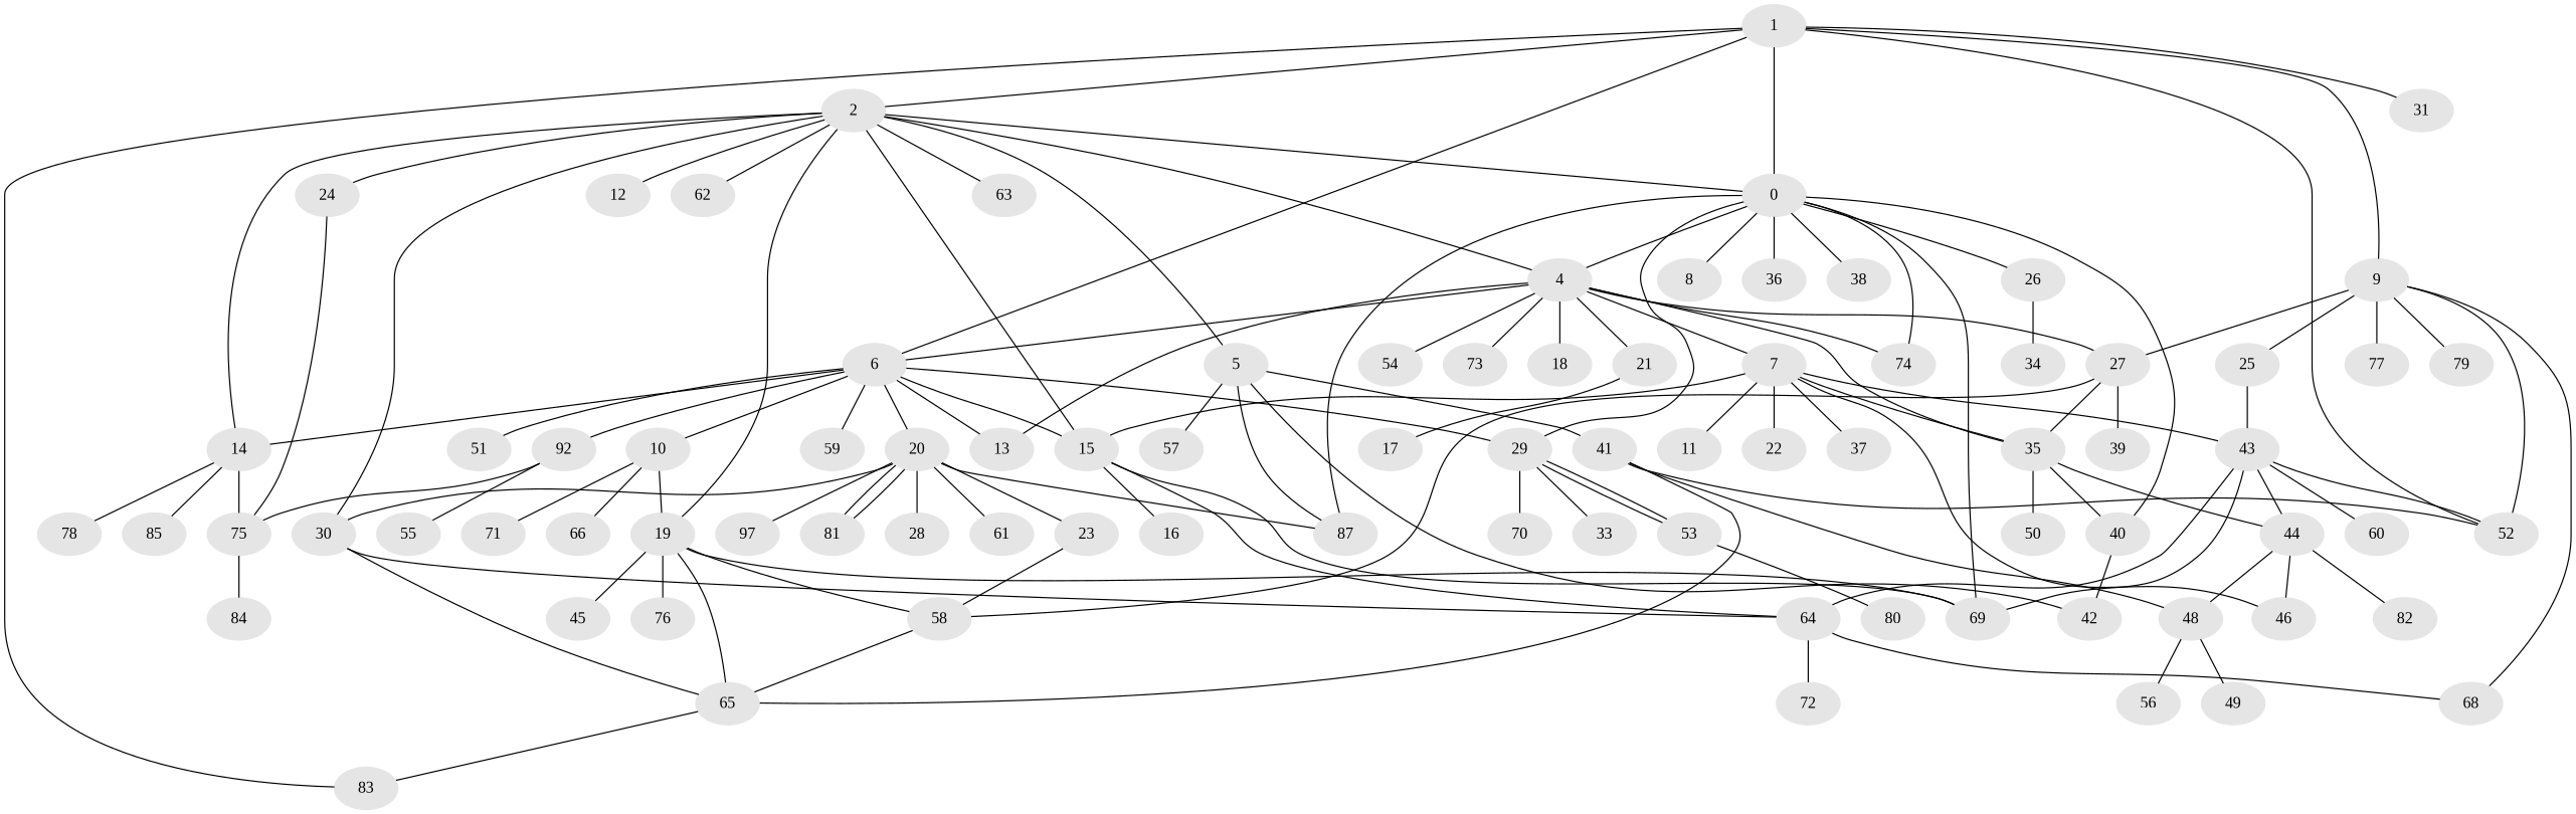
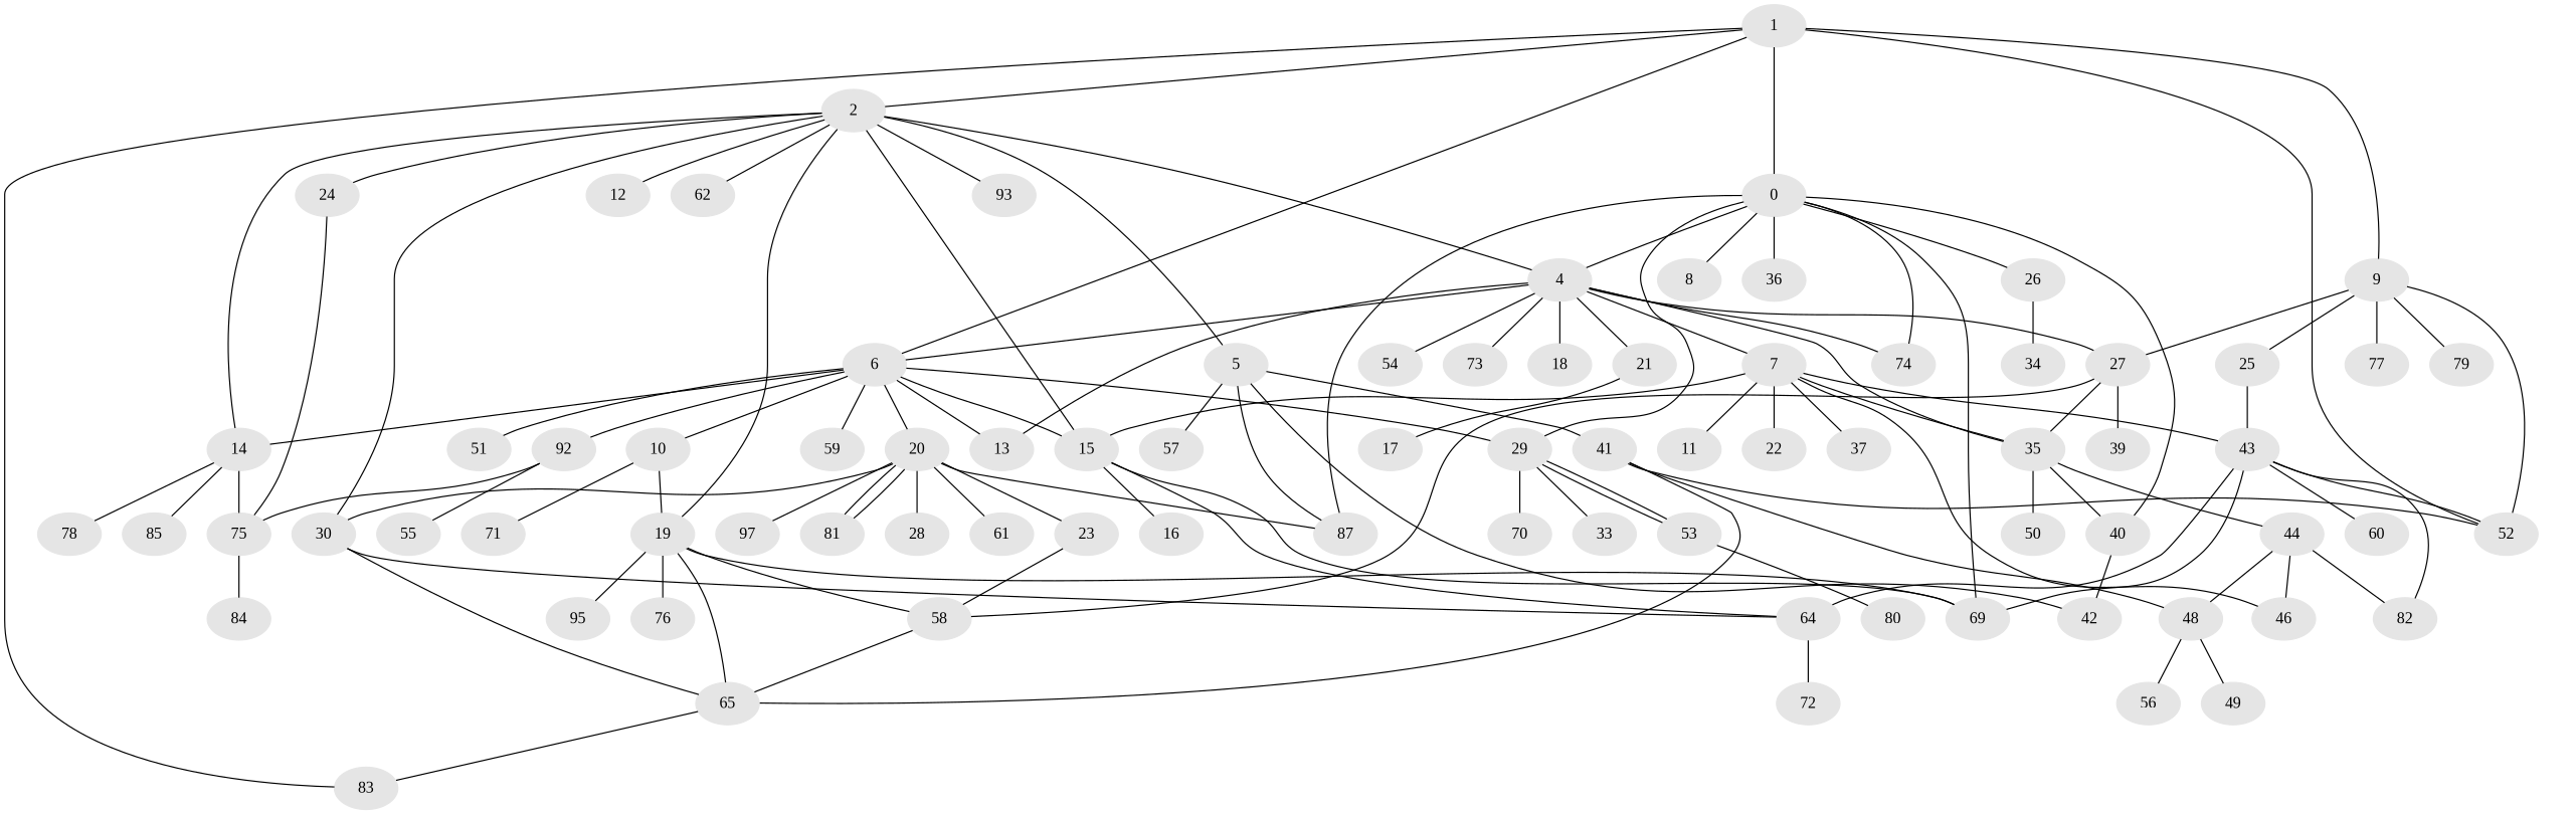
  graph {
    fontname="Liberation Serif"
    node [color=gray90 fontname="Liberation Serif" style=filled]
    edge [fontname="Liberation Serif"]
    1
    2
    n3 [label=0]
    6
    9
-   31
    52
    83
    4
    5
    12
    14
    15
    19
    24
    30
    62
-   63
+   63 [label=93]
    8
    26
    29
    36
-   38
    40
    n25 [label=87]
    69
    74
    13
    10
    20
    n31 [label=92]
    51
    59
    27
    25
-   68
    77
    79
    7
    18
    21
    35
    54
    73
    41
    42
    57
    75
    78
    85
    16
    64
-   45
+   45 [label=95]
    58
    65
    76
    34
    33
    53
    70
    11
    22
    37
    43
    46
    17
    39
    44
    50
    48
-   66
    71
    23
    28
    61
    n76 [label=97]
    81
    55
    60
    84
    72
    80
    82
    49
    56
    1 -- 2
    1 -- n3
    1 -- 6
    1 -- 9
-   1 -- 31
    1 -- 52
    1 -- 83
-   2 -- n3
    2 -- 4
    2 -- 5
    2 -- 12
    2 -- 14
    2 -- 15
    2 -- 19
    2 -- 24
    2 -- 30
    2 -- 62
    2 -- 63
    n3 -- 4
    n3 -- 8
    n3 -- 26
    n3 -- 29
    n3 -- 36
-   n3 -- 38
    n3 -- 40
    n3 -- n25
    n3 -- 69
    n3 -- 74
    6 -- 14
    6 -- 15
    6 -- 29
    6 -- 13
    6 -- 10
    6 -- 20
    6 -- n31
    6 -- 51
    6 -- 59
    9 -- 52
    9 -- 27
    9 -- 25
-   9 -- 68
    9 -- 77
    9 -- 79
    4 -- 6
    4 -- 74
    4 -- 13
    4 -- 27
    4 -- 7
    4 -- 18
    4 -- 21
    4 -- 35
    4 -- 54
    4 -- 73
    5 -- n25
    5 -- 41
    5 -- 42
    5 -- 57
    14 -- 75
    14 -- 78
    14 -- 85
    15 -- 69
    15 -- 16
    15 -- 64
    19 -- 69
    19 -- 45
    19 -- 58
    19 -- 65
    19 -- 76
    24 -- 75
    30 -- 64
    30 -- 65
    26 -- 34
    29 -- 33
    29 -- 53
    29 -- 53
    29 -- 70
    40 -- 42
    10 -- 19
-   10 -- 66
    10 -- 71
    20 -- 30
    20 -- n25
    20 -- 23
    20 -- 28
    20 -- 61
    20 -- n76
    20 -- 81
    20 -- 81
    n31 -- 75
    n31 -- 55
    27 -- 35
    27 -- 58
    27 -- 39
    25 -- 43
    7 -- 15
    7 -- 35
    7 -- 11
    7 -- 22
    7 -- 37
    7 -- 43
    7 -- 46
    21 -- 17
    35 -- 40
    35 -- 44
    35 -- 50
    41 -- 52
    41 -- 65
    41 -- 48
    75 -- 84
-   64 -- 68
    64 -- 72
    58 -- 65
    65 -- 83
    53 -- 80
    43 -- 52
    43 -- 69
    43 -- 64
-   43 -- 44
+   43 -- 82
    43 -- 60
    44 -- 46
    44 -- 48
    44 -- 82
    48 -- 49
    48 -- 56
    23 -- 58
  }
